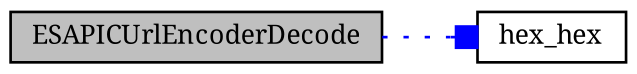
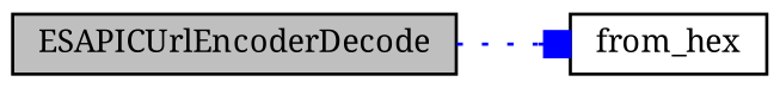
  digraph {
    rankdir=LR
    fontname="Noto Serif"
    node [color=black fontname="Noto Serif" fontsize=10 shape=record style=filled]
    n1 [fillcolor=grey75 fontcolor=black height=0.2 label=ESAPICUrlEncoderDecode width=0.4]
-   n2 [fillcolor=white height=0.2 label=hex_hex width=0.4]
+   n2 [fillcolor=white height=0.2 label=from_hex width=0.4]
    n1 -> n2 [color=blue fontname="Noto Serif" fontsize=10 labelfontname=Helvetica labelfontsize=10 style=dotted arrowhead=box]
  }
